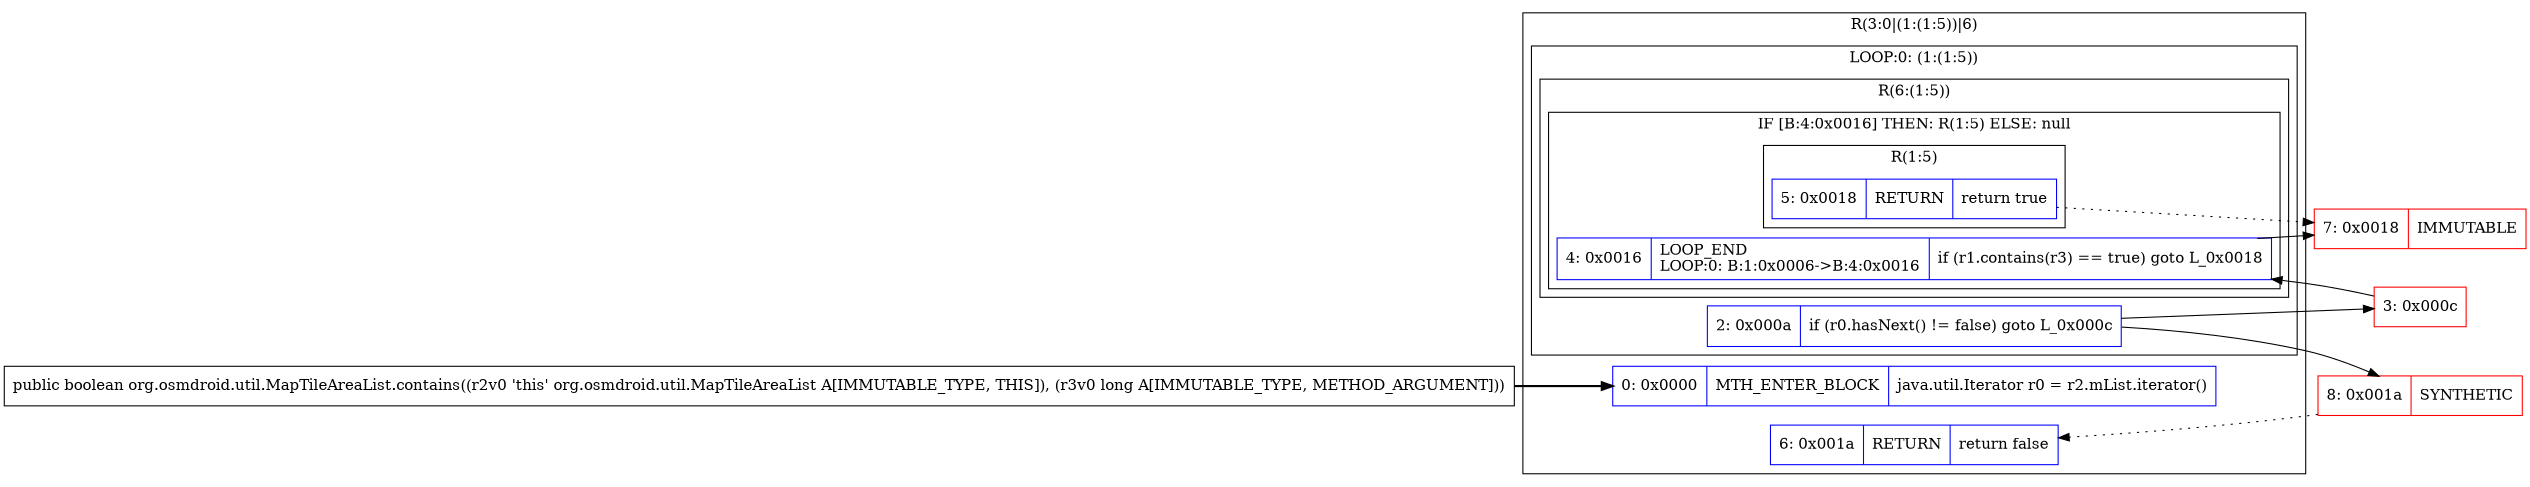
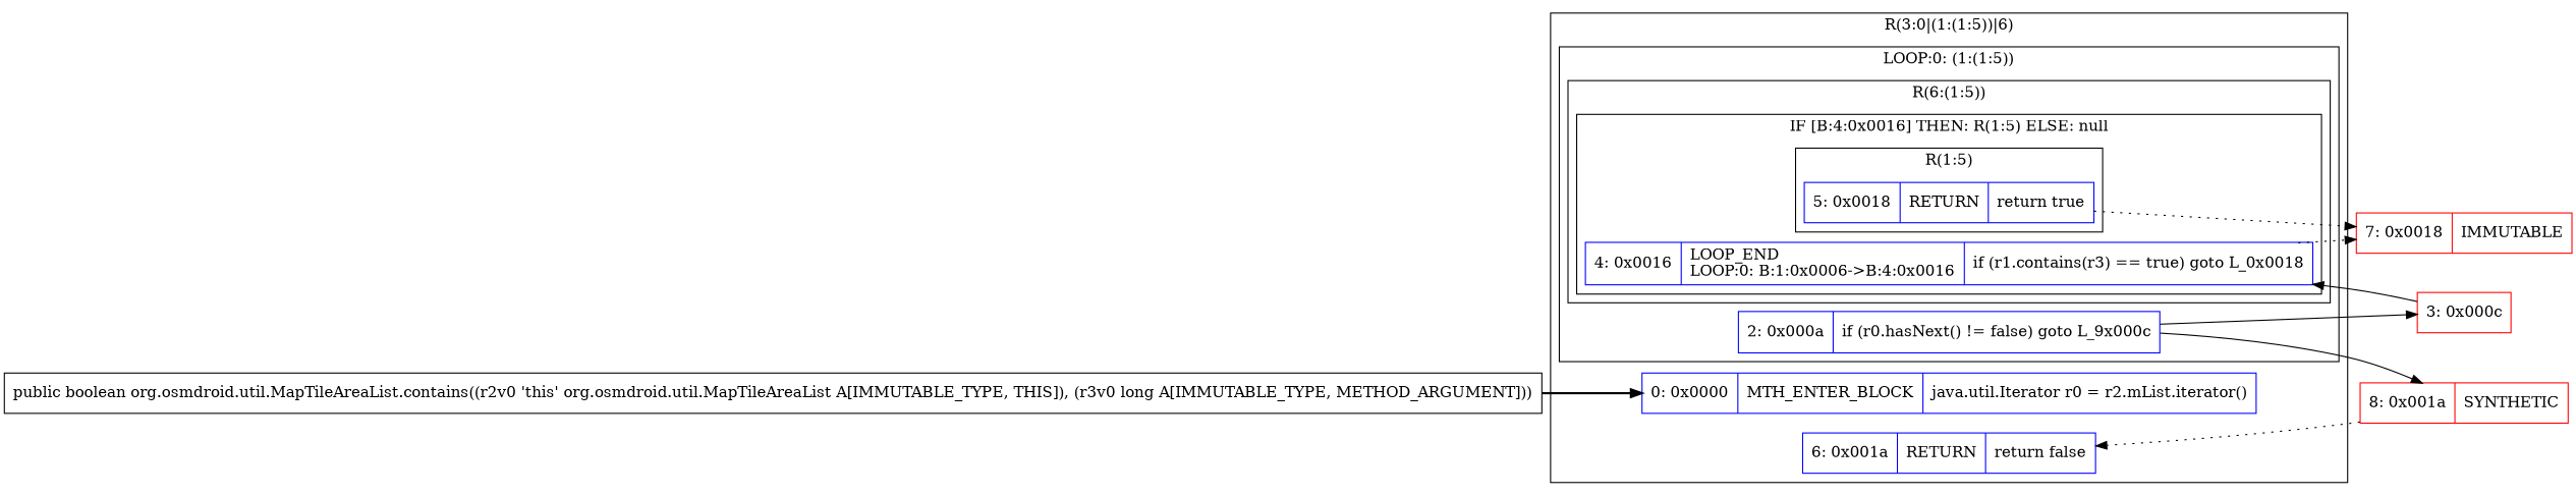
  digraph {
    fontname="DejaVu Serif"
    rankdir=LR
    node [color=blue fontname="DejaVu Serif" shape=record]
    edge [fontname="DejaVu Serif" style=dotted]
    n1 [label="{5\:\ 0x0018|RETURN\l|return true\l}"]
    n2 [label="{4\:\ 0x0016|LOOP_END\lLOOP:0: B:1:0x0006\-\>B:4:0x0016\l|if (r1.contains(r3) == true) goto L_0x0018\l}"]
-   n3 [label="{2\:\ 0x000a|if (r0.hasNext() != false) goto L_0x000c\l}"]
+   n3 [label="{2\:\ 0x000a|if (r0.hasNext() != false) goto L_9x000c\l}"]
    n4 [label="{0\:\ 0x0000|MTH_ENTER_BLOCK\l|java.util.Iterator r0 = r2.mList.iterator()\l}"]
    n5 [label="{6\:\ 0x001a|RETURN\l|return false\l}"]
    n6 [color=red label="{7\:\ 0x0018|IMMUTABLE\l}"]
    n7 [color=red label="{3\:\ 0x000c}"]
    n8 [color=red label="{8\:\ 0x001a|SYNTHETIC\l}"]
    n9 [label="{public boolean org.osmdroid.util.MapTileAreaList.contains((r2v0 'this' org.osmdroid.util.MapTileAreaList A[IMMUTABLE_TYPE, THIS]), (r3v0 long A[IMMUTABLE_TYPE, METHOD_ARGUMENT])) }" color=""]
    subgraph cluster_1 {
      label="R(3:0|(1:(1:5))|6)"
      n4
      n5
      subgraph cluster_2 {
        label="LOOP:0: (1:(1:5))"
        n3
        subgraph cluster_3 {
          label="R(6:(1:5))"
          subgraph cluster_4 {
            label="IF [B:4:0x0016] THEN: R(1:5) ELSE: null"
            n2
            subgraph cluster_5 {
              label="R(1:5)"
              n1
            }
          }
        }
      }
    }
    n1 -> n6
-   n2 -> n6 [style=solid]
+   n2 -> n6
    n3 -> n7 [style=solid]
    n3 -> n8 [style=solid]
    n7 -> n2 [style=solid]
    n8 -> n5
    n9 -> n4 [style=bold]
  }
